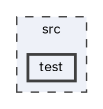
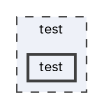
  digraph {
    compound=true
    fontname="IBM Plex Sans"
    n1 [color=grey25 fillcolor="#eef1f8" fontname="IBM Plex Sans" fontsize=10 height=0.2 label=test shape=box style="filled,bold" width=0.4]
    subgraph cluster_1 {
      bgcolor="#eef1f8"
      fontsize=10
-     label=src
+     label=test
      pencolor=grey25
      style="filled,dashed"
      n1
    }
  }
